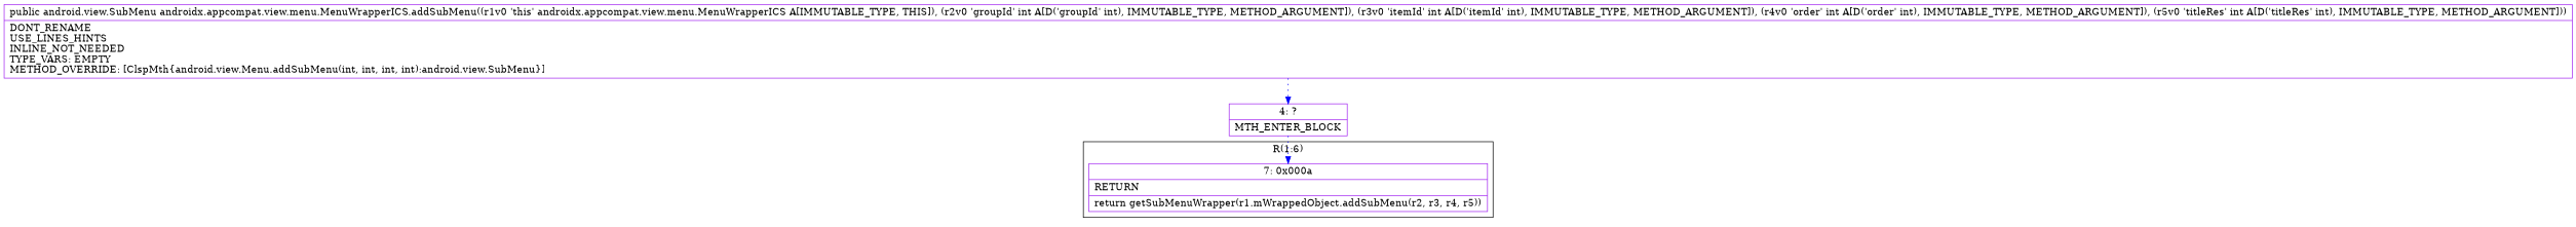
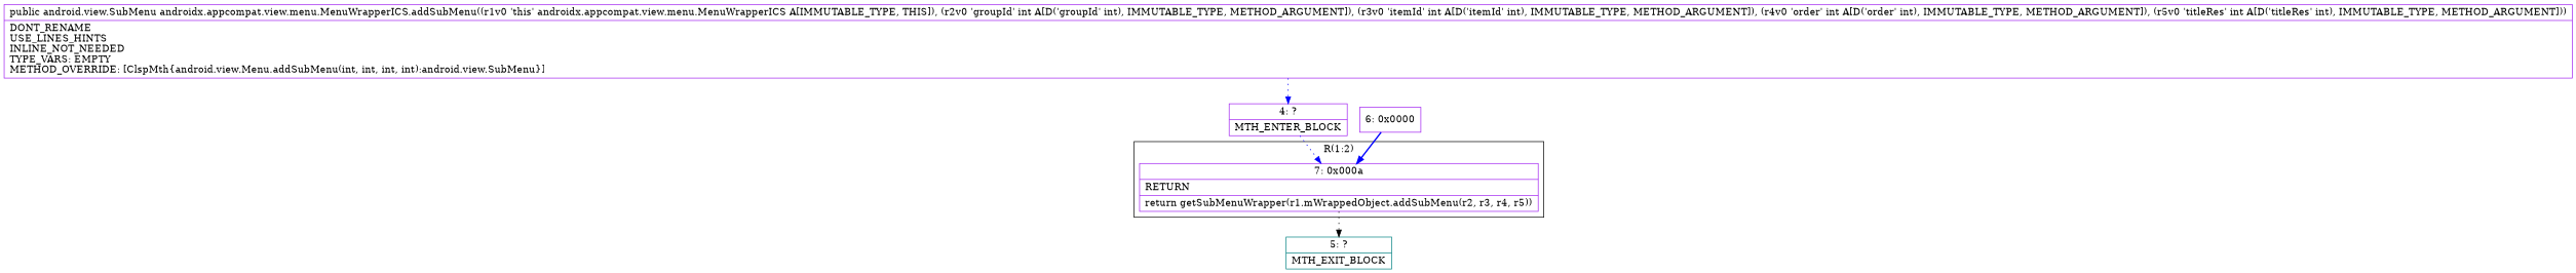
  digraph {
    fontname="DejaVu Serif"
    node [color=purple fontname="DejaVu Serif" shape=record]
    edge [color=blue fontname="DejaVu Serif" style=dotted]
    n1 [label="{7\:\ 0x000a|RETURN\l|return getSubMenuWrapper(r1.mWrappedObject.addSubMenu(r2, r3, r4, r5))\l}"]
+   n2 [color=teal label="{5\:\ ?|MTH_EXIT_BLOCK\l}"]
    n3 [label="{4\:\ ?|MTH_ENTER_BLOCK\l}"]
+   n4 [label="{6\:\ 0x0000}"]
    n5 [label="{public android.view.SubMenu androidx.appcompat.view.menu.MenuWrapperICS.addSubMenu((r1v0 'this' androidx.appcompat.view.menu.MenuWrapperICS A[IMMUTABLE_TYPE, THIS]), (r2v0 'groupId' int A[D('groupId' int), IMMUTABLE_TYPE, METHOD_ARGUMENT]), (r3v0 'itemId' int A[D('itemId' int), IMMUTABLE_TYPE, METHOD_ARGUMENT]), (r4v0 'order' int A[D('order' int), IMMUTABLE_TYPE, METHOD_ARGUMENT]), (r5v0 'titleRes' int A[D('titleRes' int), IMMUTABLE_TYPE, METHOD_ARGUMENT]))  | DONT_RENAME\lUSE_LINES_HINTS\lINLINE_NOT_NEEDED\lTYPE_VARS: EMPTY\lMETHOD_OVERRIDE: [ClspMth\{android.view.Menu.addSubMenu(int, int, int, int):android.view.SubMenu\}]\l}"]
    subgraph cluster_1 {
-     label="R(1:6)"
+     label="R(1:2)"
      n1
    }
+   n1 -> n2 [color=black]
    n3 -> n1
+   n4 -> n1 [style=bold]
    n5 -> n3
  }
